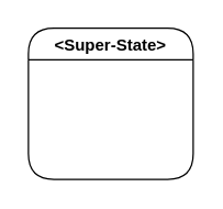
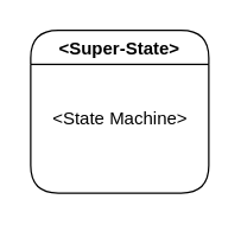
  <mxCell id="0" />
  <mxCell id="1" parent="0" />
  <mxCell id="2" value="&lt;Super-State&gt;" style="swimlane;rounded=1;arcSize=27;" vertex="1" parent="1"><mxGeometry x="20" y="20" width="120" height="110" as="geometry"><mxRectangle x="100" y="60" width="90" height="23" as="alternateBounds" /></mxGeometry></mxCell>
+ <mxCell id="3" value="&amp;lt;State Machine&amp;gt;" style="text;html=1;align=center;verticalAlign=middle;resizable=0;points=[];autosize=1;" vertex="1" parent="2"><mxGeometry x="5" y="50" width="110" height="20" as="geometry" /></mxCell>
